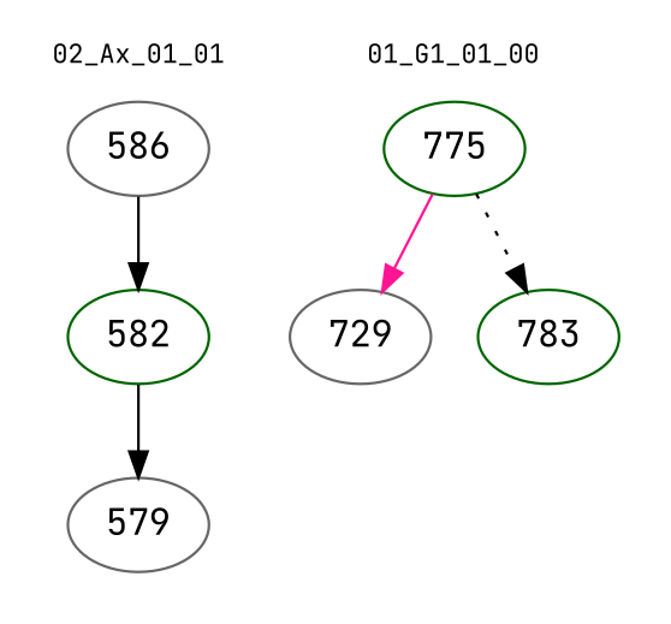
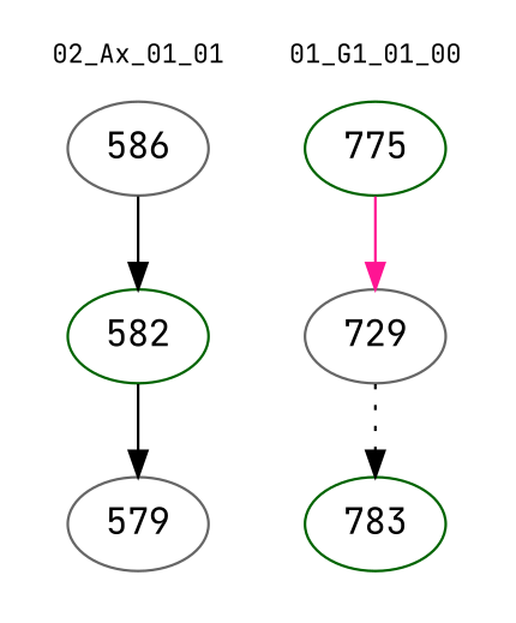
  digraph {
    fontname="JetBrains Mono"
    node [color=gray40 fontname="JetBrains Mono"]
    edge [color=black fontname="JetBrains Mono" style=solid]
    n1 [label=586]
    n2 [color=darkgreen label=582]
    n3 [label=579]
    n4 [color=darkgreen label=775]
    n5 [label=729]
    n6 [color=darkgreen label=783]
    subgraph cluster_1 {
      color=white
      fontsize=10
      label="02_Ax_01_01"
      n1
      n2
      n3
    }
    subgraph cluster_2 {
      color=white
      fontsize=10
      label="01_G1_01_00"
      n4
      n5
      n6
    }
    n1 -> n2
    n2 -> n3
    n4 -> n5 [color=deeppink]
-   n4 -> n6 [style=dotted]
+   n5 -> n6 [style=dotted]
  }
